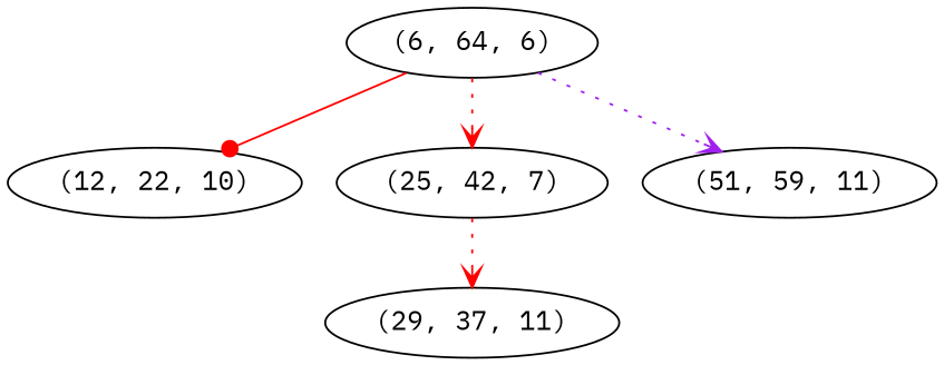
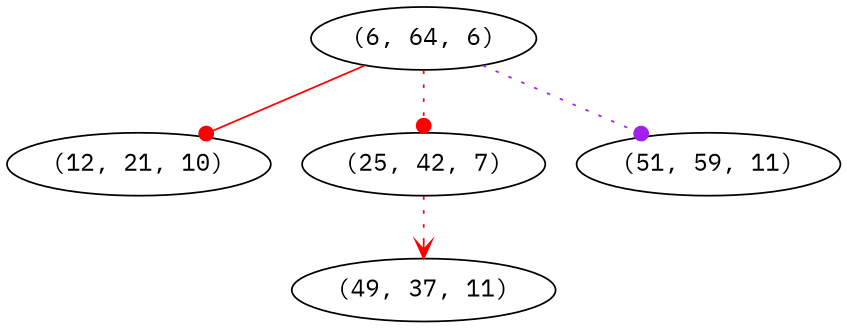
  digraph {
    fontname="IBM Plex Mono"
    node [fontname="IBM Plex Mono"]
    edge [arrowhead=dot color=red fontname="IBM Plex Mono" style=dotted]
    "(6, 64, 6)"
-   "(12, 21, 10)" [label="(12, 22, 10)"]
+   "(12, 21, 10)"
    "(25, 42, 7)"
    "(51, 59, 11)"
-   "(29, 37, 11)"
+   "(29, 37, 11)" [label="(49, 37, 11)"]
    "(6, 64, 6)" -> "(12, 21, 10)" [style=solid]
-   "(6, 64, 6)" -> "(25, 42, 7)" [arrowhead=vee]
-   "(6, 64, 6)" -> "(51, 59, 11)" [arrowhead=vee color=purple]
+   "(6, 64, 6)" -> "(25, 42, 7)"
+   "(6, 64, 6)" -> "(51, 59, 11)" [color=purple]
    "(25, 42, 7)" -> "(29, 37, 11)" [arrowhead=vee]
  }
